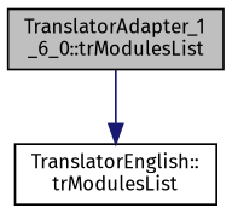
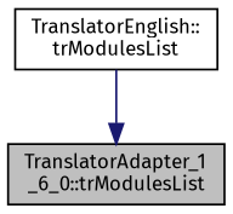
  digraph {
    rankdir=TB
    fontname="Fira Sans"
    node [color=black fontname="Fira Sans" fontsize=10 shape=record style=filled]
    n1 [fillcolor=grey75 fontcolor=black height=0.2 label="TranslatorAdapter_1\l_6_0::trModulesList" width=0.4]
    n2 [fillcolor=white height=0.2 label="TranslatorEnglish::\ltrModulesList" width=0.4]
-   n1 -> n2 [color=midnightblue fontname="Fira Sans" fontsize=10 labelfontname=Helvetica labelfontsize=10 style=solid]
+   n2 -> n1 [color=midnightblue fontname="Fira Sans" fontsize=10 labelfontname=Helvetica labelfontsize=10 style=solid]
  }
